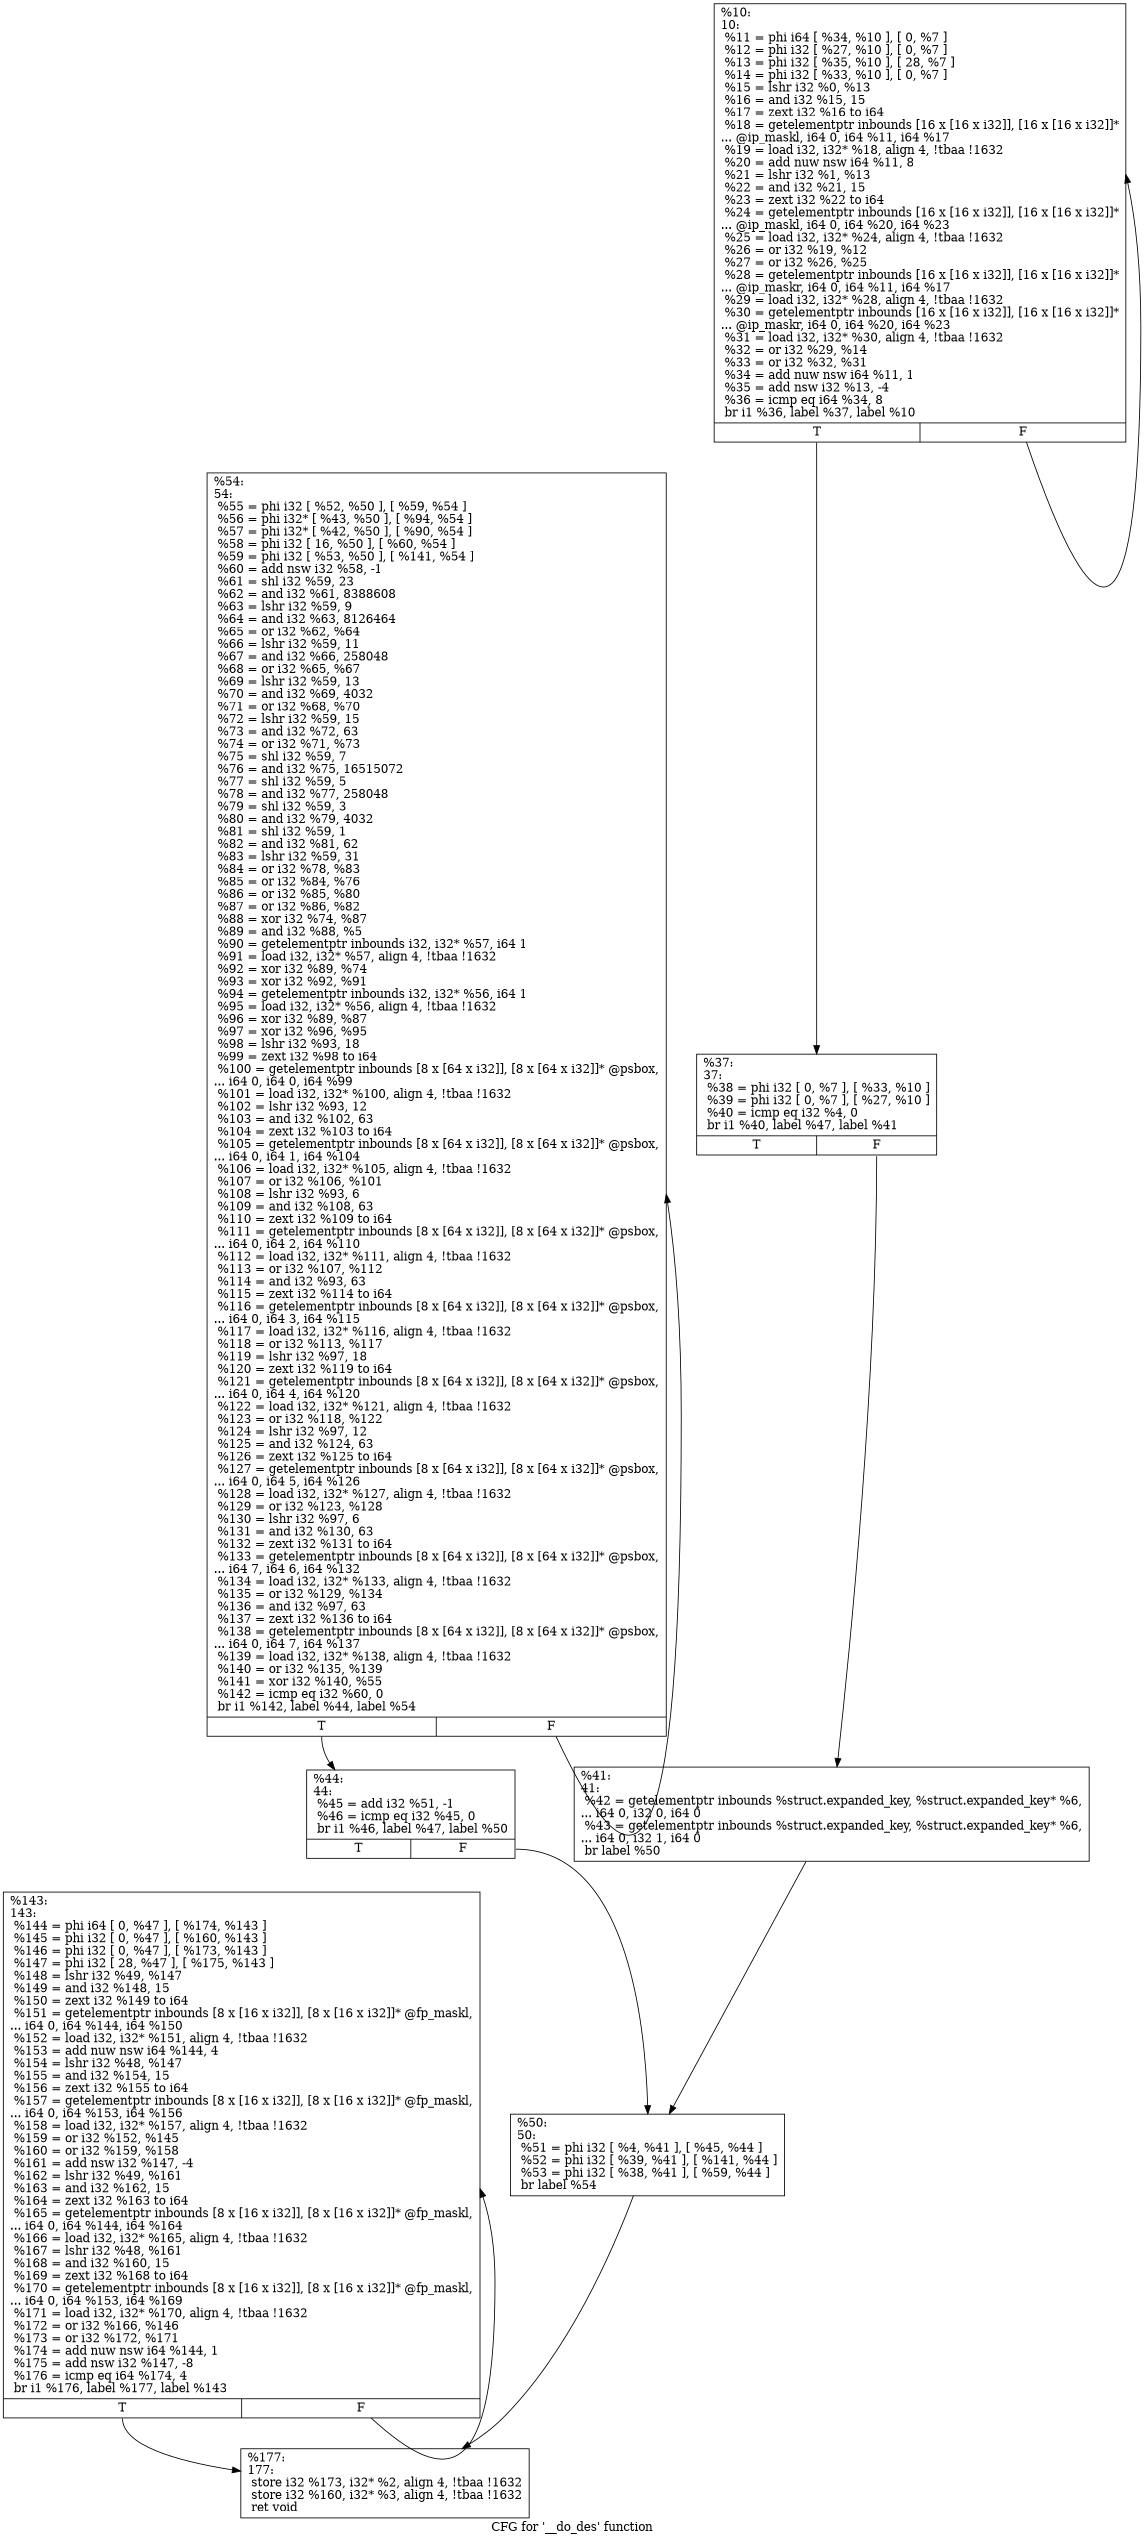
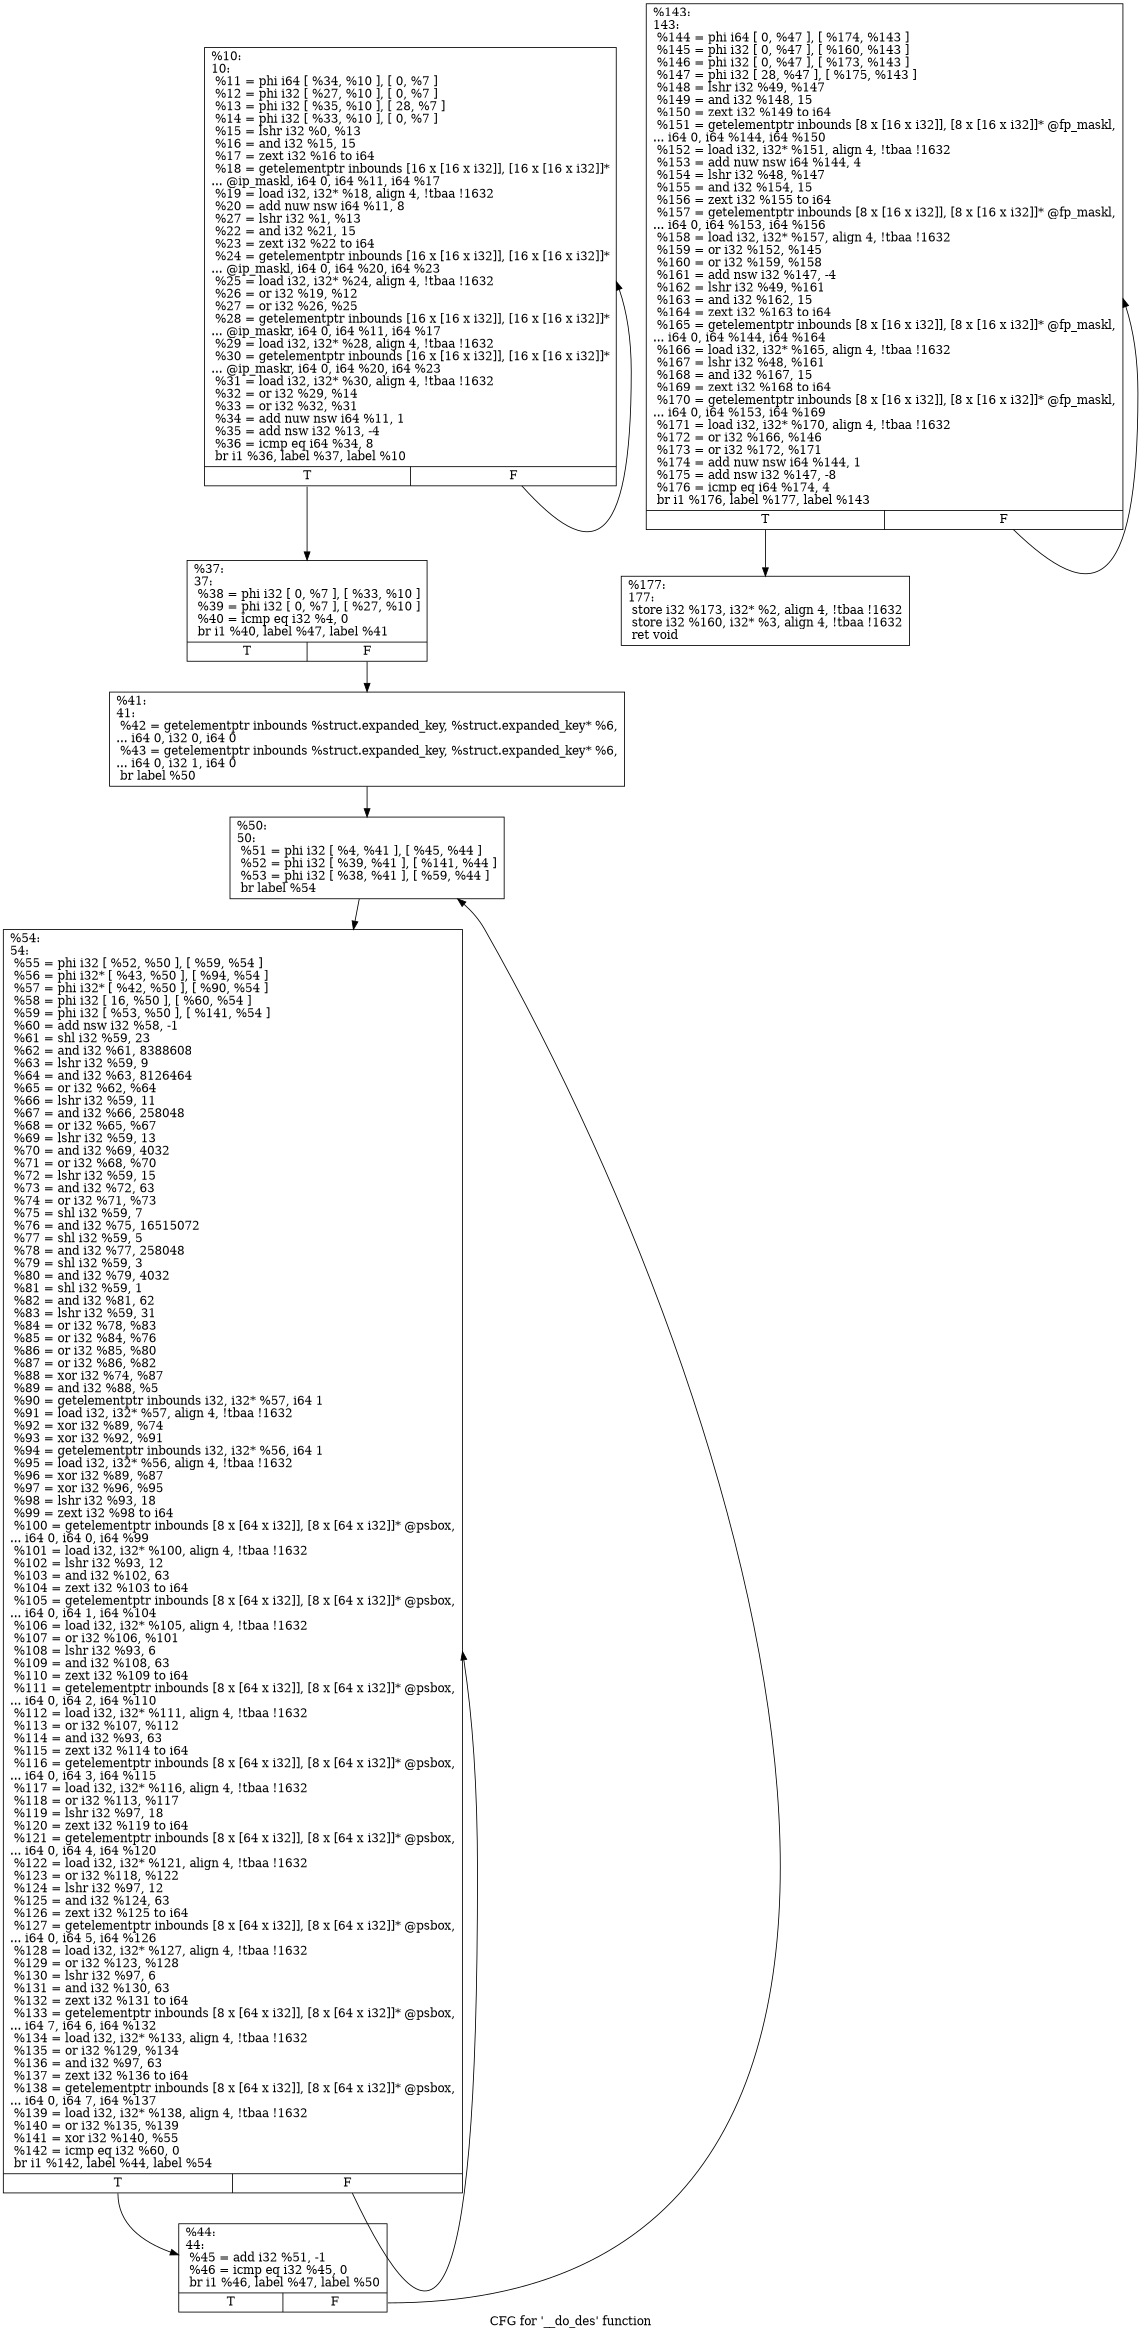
  digraph {
    label="CFG for '__do_des' function"
    node [shape=record]
    edge [tailport=s1]
    n1 [label="{%37:\l37:                                               \l  %38 = phi i32 [ 0, %7 ], [ %33, %10 ]\l  %39 = phi i32 [ 0, %7 ], [ %27, %10 ]\l  %40 = icmp eq i32 %4, 0\l  br i1 %40, label %47, label %41\l|{<s0>T|<s1>F}}"]
    n2 [label="{%41:\l41:                                               \l  %42 = getelementptr inbounds %struct.expanded_key, %struct.expanded_key* %6,\l... i64 0, i32 0, i64 0\l  %43 = getelementptr inbounds %struct.expanded_key, %struct.expanded_key* %6,\l... i64 0, i32 1, i64 0\l  br label %50\l}"]
-   n3 [label="{%10:\l10:                                               \l  %11 = phi i64 [ %34, %10 ], [ 0, %7 ]\l  %12 = phi i32 [ %27, %10 ], [ 0, %7 ]\l  %13 = phi i32 [ %35, %10 ], [ 28, %7 ]\l  %14 = phi i32 [ %33, %10 ], [ 0, %7 ]\l  %15 = lshr i32 %0, %13\l  %16 = and i32 %15, 15\l  %17 = zext i32 %16 to i64\l  %18 = getelementptr inbounds [16 x [16 x i32]], [16 x [16 x i32]]*\l... @ip_maskl, i64 0, i64 %11, i64 %17\l  %19 = load i32, i32* %18, align 4, !tbaa !1632\l  %20 = add nuw nsw i64 %11, 8\l  %21 = lshr i32 %1, %13\l  %22 = and i32 %21, 15\l  %23 = zext i32 %22 to i64\l  %24 = getelementptr inbounds [16 x [16 x i32]], [16 x [16 x i32]]*\l... @ip_maskl, i64 0, i64 %20, i64 %23\l  %25 = load i32, i32* %24, align 4, !tbaa !1632\l  %26 = or i32 %19, %12\l  %27 = or i32 %26, %25\l  %28 = getelementptr inbounds [16 x [16 x i32]], [16 x [16 x i32]]*\l... @ip_maskr, i64 0, i64 %11, i64 %17\l  %29 = load i32, i32* %28, align 4, !tbaa !1632\l  %30 = getelementptr inbounds [16 x [16 x i32]], [16 x [16 x i32]]*\l... @ip_maskr, i64 0, i64 %20, i64 %23\l  %31 = load i32, i32* %30, align 4, !tbaa !1632\l  %32 = or i32 %29, %14\l  %33 = or i32 %32, %31\l  %34 = add nuw nsw i64 %11, 1\l  %35 = add nsw i32 %13, -4\l  %36 = icmp eq i64 %34, 8\l  br i1 %36, label %37, label %10\l|{<s0>T|<s1>F}}"]
+   n3 [label="{%10:\l10:                                               \l  %11 = phi i64 [ %34, %10 ], [ 0, %7 ]\l  %12 = phi i32 [ %27, %10 ], [ 0, %7 ]\l  %13 = phi i32 [ %35, %10 ], [ 28, %7 ]\l  %14 = phi i32 [ %33, %10 ], [ 0, %7 ]\l  %15 = lshr i32 %0, %13\l  %16 = and i32 %15, 15\l  %17 = zext i32 %16 to i64\l  %18 = getelementptr inbounds [16 x [16 x i32]], [16 x [16 x i32]]*\l... @ip_maskl, i64 0, i64 %11, i64 %17\l  %19 = load i32, i32* %18, align 4, !tbaa !1632\l  %20 = add nuw nsw i64 %11, 8\l  %27 = lshr i32 %1, %13\l  %22 = and i32 %21, 15\l  %23 = zext i32 %22 to i64\l  %24 = getelementptr inbounds [16 x [16 x i32]], [16 x [16 x i32]]*\l... @ip_maskl, i64 0, i64 %20, i64 %23\l  %25 = load i32, i32* %24, align 4, !tbaa !1632\l  %26 = or i32 %19, %12\l  %27 = or i32 %26, %25\l  %28 = getelementptr inbounds [16 x [16 x i32]], [16 x [16 x i32]]*\l... @ip_maskr, i64 0, i64 %11, i64 %17\l  %29 = load i32, i32* %28, align 4, !tbaa !1632\l  %30 = getelementptr inbounds [16 x [16 x i32]], [16 x [16 x i32]]*\l... @ip_maskr, i64 0, i64 %20, i64 %23\l  %31 = load i32, i32* %30, align 4, !tbaa !1632\l  %32 = or i32 %29, %14\l  %33 = or i32 %32, %31\l  %34 = add nuw nsw i64 %11, 1\l  %35 = add nsw i32 %13, -4\l  %36 = icmp eq i64 %34, 8\l  br i1 %36, label %37, label %10\l|{<s0>T|<s1>F}}"]
    n4 [label="{%50:\l50:                                               \l  %51 = phi i32 [ %4, %41 ], [ %45, %44 ]\l  %52 = phi i32 [ %39, %41 ], [ %141, %44 ]\l  %53 = phi i32 [ %38, %41 ], [ %59, %44 ]\l  br label %54\l}"]
-   n5 [label="{%143:\l143:                                              \l  %144 = phi i64 [ 0, %47 ], [ %174, %143 ]\l  %145 = phi i32 [ 0, %47 ], [ %160, %143 ]\l  %146 = phi i32 [ 0, %47 ], [ %173, %143 ]\l  %147 = phi i32 [ 28, %47 ], [ %175, %143 ]\l  %148 = lshr i32 %49, %147\l  %149 = and i32 %148, 15\l  %150 = zext i32 %149 to i64\l  %151 = getelementptr inbounds [8 x [16 x i32]], [8 x [16 x i32]]* @fp_maskl,\l... i64 0, i64 %144, i64 %150\l  %152 = load i32, i32* %151, align 4, !tbaa !1632\l  %153 = add nuw nsw i64 %144, 4\l  %154 = lshr i32 %48, %147\l  %155 = and i32 %154, 15\l  %156 = zext i32 %155 to i64\l  %157 = getelementptr inbounds [8 x [16 x i32]], [8 x [16 x i32]]* @fp_maskl,\l... i64 0, i64 %153, i64 %156\l  %158 = load i32, i32* %157, align 4, !tbaa !1632\l  %159 = or i32 %152, %145\l  %160 = or i32 %159, %158\l  %161 = add nsw i32 %147, -4\l  %162 = lshr i32 %49, %161\l  %163 = and i32 %162, 15\l  %164 = zext i32 %163 to i64\l  %165 = getelementptr inbounds [8 x [16 x i32]], [8 x [16 x i32]]* @fp_maskl,\l... i64 0, i64 %144, i64 %164\l  %166 = load i32, i32* %165, align 4, !tbaa !1632\l  %167 = lshr i32 %48, %161\l  %168 = and i32 %160, 15\l  %169 = zext i32 %168 to i64\l  %170 = getelementptr inbounds [8 x [16 x i32]], [8 x [16 x i32]]* @fp_maskl,\l... i64 0, i64 %153, i64 %169\l  %171 = load i32, i32* %170, align 4, !tbaa !1632\l  %172 = or i32 %166, %146\l  %173 = or i32 %172, %171\l  %174 = add nuw nsw i64 %144, 1\l  %175 = add nsw i32 %147, -8\l  %176 = icmp eq i64 %174, 4\l  br i1 %176, label %177, label %143\l|{<s0>T|<s1>F}}"]
+   n5 [label="{%143:\l143:                                              \l  %144 = phi i64 [ 0, %47 ], [ %174, %143 ]\l  %145 = phi i32 [ 0, %47 ], [ %160, %143 ]\l  %146 = phi i32 [ 0, %47 ], [ %173, %143 ]\l  %147 = phi i32 [ 28, %47 ], [ %175, %143 ]\l  %148 = lshr i32 %49, %147\l  %149 = and i32 %148, 15\l  %150 = zext i32 %149 to i64\l  %151 = getelementptr inbounds [8 x [16 x i32]], [8 x [16 x i32]]* @fp_maskl,\l... i64 0, i64 %144, i64 %150\l  %152 = load i32, i32* %151, align 4, !tbaa !1632\l  %153 = add nuw nsw i64 %144, 4\l  %154 = lshr i32 %48, %147\l  %155 = and i32 %154, 15\l  %156 = zext i32 %155 to i64\l  %157 = getelementptr inbounds [8 x [16 x i32]], [8 x [16 x i32]]* @fp_maskl,\l... i64 0, i64 %153, i64 %156\l  %158 = load i32, i32* %157, align 4, !tbaa !1632\l  %159 = or i32 %152, %145\l  %160 = or i32 %159, %158\l  %161 = add nsw i32 %147, -4\l  %162 = lshr i32 %49, %161\l  %163 = and i32 %162, 15\l  %164 = zext i32 %163 to i64\l  %165 = getelementptr inbounds [8 x [16 x i32]], [8 x [16 x i32]]* @fp_maskl,\l... i64 0, i64 %144, i64 %164\l  %166 = load i32, i32* %165, align 4, !tbaa !1632\l  %167 = lshr i32 %48, %161\l  %168 = and i32 %167, 15\l  %169 = zext i32 %168 to i64\l  %170 = getelementptr inbounds [8 x [16 x i32]], [8 x [16 x i32]]* @fp_maskl,\l... i64 0, i64 %153, i64 %169\l  %171 = load i32, i32* %170, align 4, !tbaa !1632\l  %172 = or i32 %166, %146\l  %173 = or i32 %172, %171\l  %174 = add nuw nsw i64 %144, 1\l  %175 = add nsw i32 %147, -8\l  %176 = icmp eq i64 %174, 4\l  br i1 %176, label %177, label %143\l|{<s0>T|<s1>F}}"]
    n6 [label="{%177:\l177:                                              \l  store i32 %173, i32* %2, align 4, !tbaa !1632\l  store i32 %160, i32* %3, align 4, !tbaa !1632\l  ret void\l}"]
    n7 [label="{%54:\l54:                                               \l  %55 = phi i32 [ %52, %50 ], [ %59, %54 ]\l  %56 = phi i32* [ %43, %50 ], [ %94, %54 ]\l  %57 = phi i32* [ %42, %50 ], [ %90, %54 ]\l  %58 = phi i32 [ 16, %50 ], [ %60, %54 ]\l  %59 = phi i32 [ %53, %50 ], [ %141, %54 ]\l  %60 = add nsw i32 %58, -1\l  %61 = shl i32 %59, 23\l  %62 = and i32 %61, 8388608\l  %63 = lshr i32 %59, 9\l  %64 = and i32 %63, 8126464\l  %65 = or i32 %62, %64\l  %66 = lshr i32 %59, 11\l  %67 = and i32 %66, 258048\l  %68 = or i32 %65, %67\l  %69 = lshr i32 %59, 13\l  %70 = and i32 %69, 4032\l  %71 = or i32 %68, %70\l  %72 = lshr i32 %59, 15\l  %73 = and i32 %72, 63\l  %74 = or i32 %71, %73\l  %75 = shl i32 %59, 7\l  %76 = and i32 %75, 16515072\l  %77 = shl i32 %59, 5\l  %78 = and i32 %77, 258048\l  %79 = shl i32 %59, 3\l  %80 = and i32 %79, 4032\l  %81 = shl i32 %59, 1\l  %82 = and i32 %81, 62\l  %83 = lshr i32 %59, 31\l  %84 = or i32 %78, %83\l  %85 = or i32 %84, %76\l  %86 = or i32 %85, %80\l  %87 = or i32 %86, %82\l  %88 = xor i32 %74, %87\l  %89 = and i32 %88, %5\l  %90 = getelementptr inbounds i32, i32* %57, i64 1\l  %91 = load i32, i32* %57, align 4, !tbaa !1632\l  %92 = xor i32 %89, %74\l  %93 = xor i32 %92, %91\l  %94 = getelementptr inbounds i32, i32* %56, i64 1\l  %95 = load i32, i32* %56, align 4, !tbaa !1632\l  %96 = xor i32 %89, %87\l  %97 = xor i32 %96, %95\l  %98 = lshr i32 %93, 18\l  %99 = zext i32 %98 to i64\l  %100 = getelementptr inbounds [8 x [64 x i32]], [8 x [64 x i32]]* @psbox,\l... i64 0, i64 0, i64 %99\l  %101 = load i32, i32* %100, align 4, !tbaa !1632\l  %102 = lshr i32 %93, 12\l  %103 = and i32 %102, 63\l  %104 = zext i32 %103 to i64\l  %105 = getelementptr inbounds [8 x [64 x i32]], [8 x [64 x i32]]* @psbox,\l... i64 0, i64 1, i64 %104\l  %106 = load i32, i32* %105, align 4, !tbaa !1632\l  %107 = or i32 %106, %101\l  %108 = lshr i32 %93, 6\l  %109 = and i32 %108, 63\l  %110 = zext i32 %109 to i64\l  %111 = getelementptr inbounds [8 x [64 x i32]], [8 x [64 x i32]]* @psbox,\l... i64 0, i64 2, i64 %110\l  %112 = load i32, i32* %111, align 4, !tbaa !1632\l  %113 = or i32 %107, %112\l  %114 = and i32 %93, 63\l  %115 = zext i32 %114 to i64\l  %116 = getelementptr inbounds [8 x [64 x i32]], [8 x [64 x i32]]* @psbox,\l... i64 0, i64 3, i64 %115\l  %117 = load i32, i32* %116, align 4, !tbaa !1632\l  %118 = or i32 %113, %117\l  %119 = lshr i32 %97, 18\l  %120 = zext i32 %119 to i64\l  %121 = getelementptr inbounds [8 x [64 x i32]], [8 x [64 x i32]]* @psbox,\l... i64 0, i64 4, i64 %120\l  %122 = load i32, i32* %121, align 4, !tbaa !1632\l  %123 = or i32 %118, %122\l  %124 = lshr i32 %97, 12\l  %125 = and i32 %124, 63\l  %126 = zext i32 %125 to i64\l  %127 = getelementptr inbounds [8 x [64 x i32]], [8 x [64 x i32]]* @psbox,\l... i64 0, i64 5, i64 %126\l  %128 = load i32, i32* %127, align 4, !tbaa !1632\l  %129 = or i32 %123, %128\l  %130 = lshr i32 %97, 6\l  %131 = and i32 %130, 63\l  %132 = zext i32 %131 to i64\l  %133 = getelementptr inbounds [8 x [64 x i32]], [8 x [64 x i32]]* @psbox,\l... i64 7, i64 6, i64 %132\l  %134 = load i32, i32* %133, align 4, !tbaa !1632\l  %135 = or i32 %129, %134\l  %136 = and i32 %97, 63\l  %137 = zext i32 %136 to i64\l  %138 = getelementptr inbounds [8 x [64 x i32]], [8 x [64 x i32]]* @psbox,\l... i64 0, i64 7, i64 %137\l  %139 = load i32, i32* %138, align 4, !tbaa !1632\l  %140 = or i32 %135, %139\l  %141 = xor i32 %140, %55\l  %142 = icmp eq i32 %60, 0\l  br i1 %142, label %44, label %54\l|{<s0>T|<s1>F}}"]
    n8 [label="{%44:\l44:                                               \l  %45 = add i32 %51, -1\l  %46 = icmp eq i32 %45, 0\l  br i1 %46, label %47, label %50\l|{<s0>T|<s1>F}}"]
    n1 -> n2
    n2 -> n4 [tailport=s0]
    n3 -> n1 [tailport=s0]
    n3 -> n3
-   n4 -> n6 [tailport=s0]
+   n4 -> n7 [tailport=s0]
    n5 -> n5
    n5 -> n6 [tailport=s0]
    n7 -> n7
    n7 -> n8 [tailport=s0]
    n8 -> n4
  }
